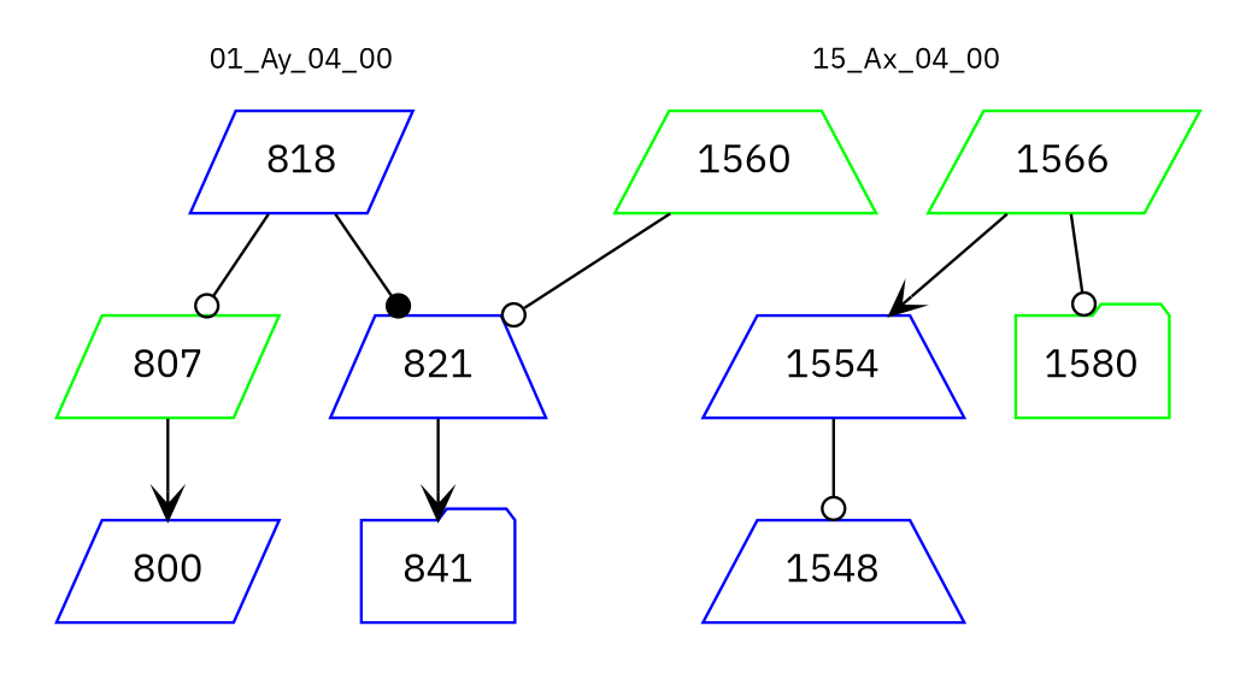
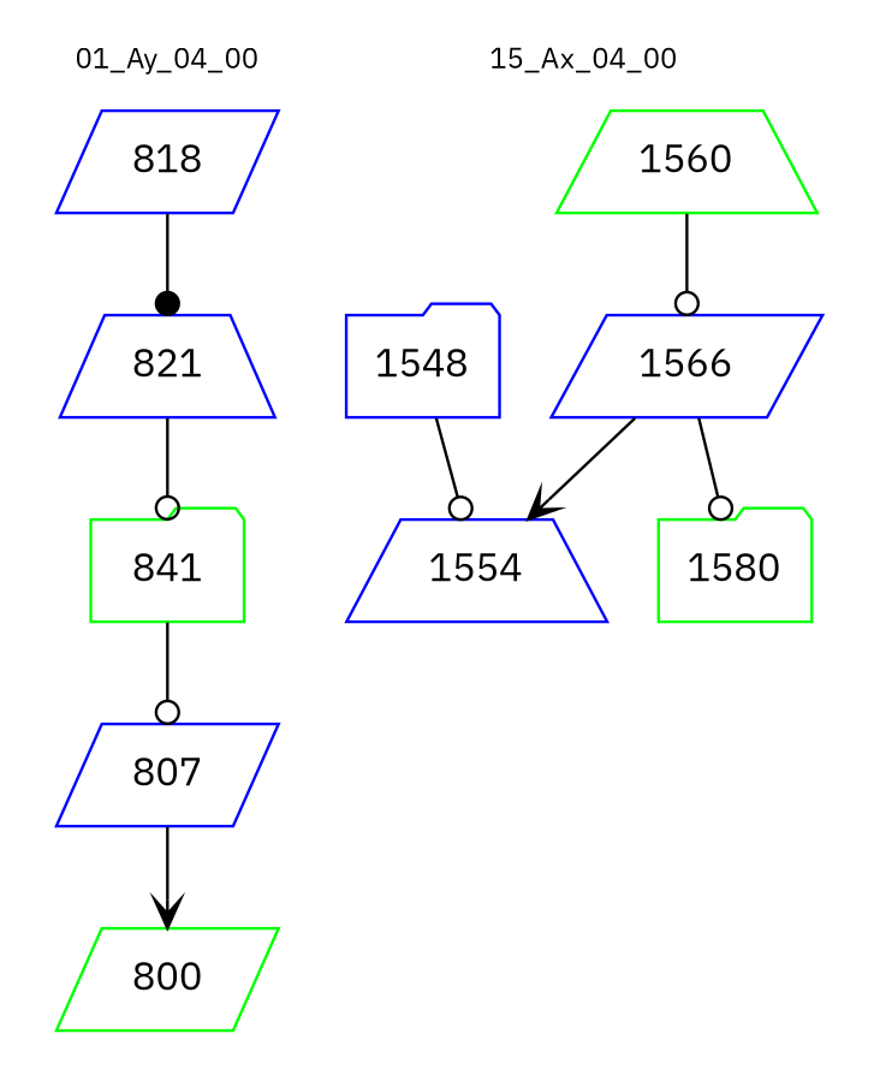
  digraph {
    fontname="IBM Plex Sans"
    node [color=blue fontname="IBM Plex Sans" shape=parallelogram]
    edge [arrowhead=odot color=black fontname="IBM Plex Sans"]
    n1 [label=818]
-   n2 [color=green label=807]
+   n2 [label=807]
    n3 [label=821 shape=trapezium]
-   n4 [label=800]
-   n5 [label=841 shape=folder]
+   n4 [color=green label=800]
+   n5 [color=green label=841 shape=folder]
    n6 [color=green label=1560 shape=trapezium]
    n7 [label=1554 shape=trapezium]
-   n8 [color=green label=1566]
-   n9 [label=1548 shape=trapezium]
+   n8 [label=1566]
+   n9 [label=1548 shape=folder]
    n10 [color=green label=1580 shape=folder]
    subgraph cluster_1 {
      color=white
      fontsize=10
      label="01_Ay_04_00"
      n1
      n2
      n3
      n4
      n5
    }
    subgraph cluster_2 {
      color=white
      fontsize=10
      label="15_Ax_04_00"
      n6
      n7
      n8
      n9
      n10
    }
-   n1 -> n2
+   n5 -> n2
    n1 -> n3 [arrowhead=dot]
    n2 -> n4 [arrowhead=vee]
-   n3 -> n5 [arrowhead=vee]
-   n6 -> n3
-   n7 -> n9
+   n3 -> n5
+   n6 -> n8
+   n9 -> n7
    n8 -> n7 [arrowhead=vee]
    n8 -> n10
  }
